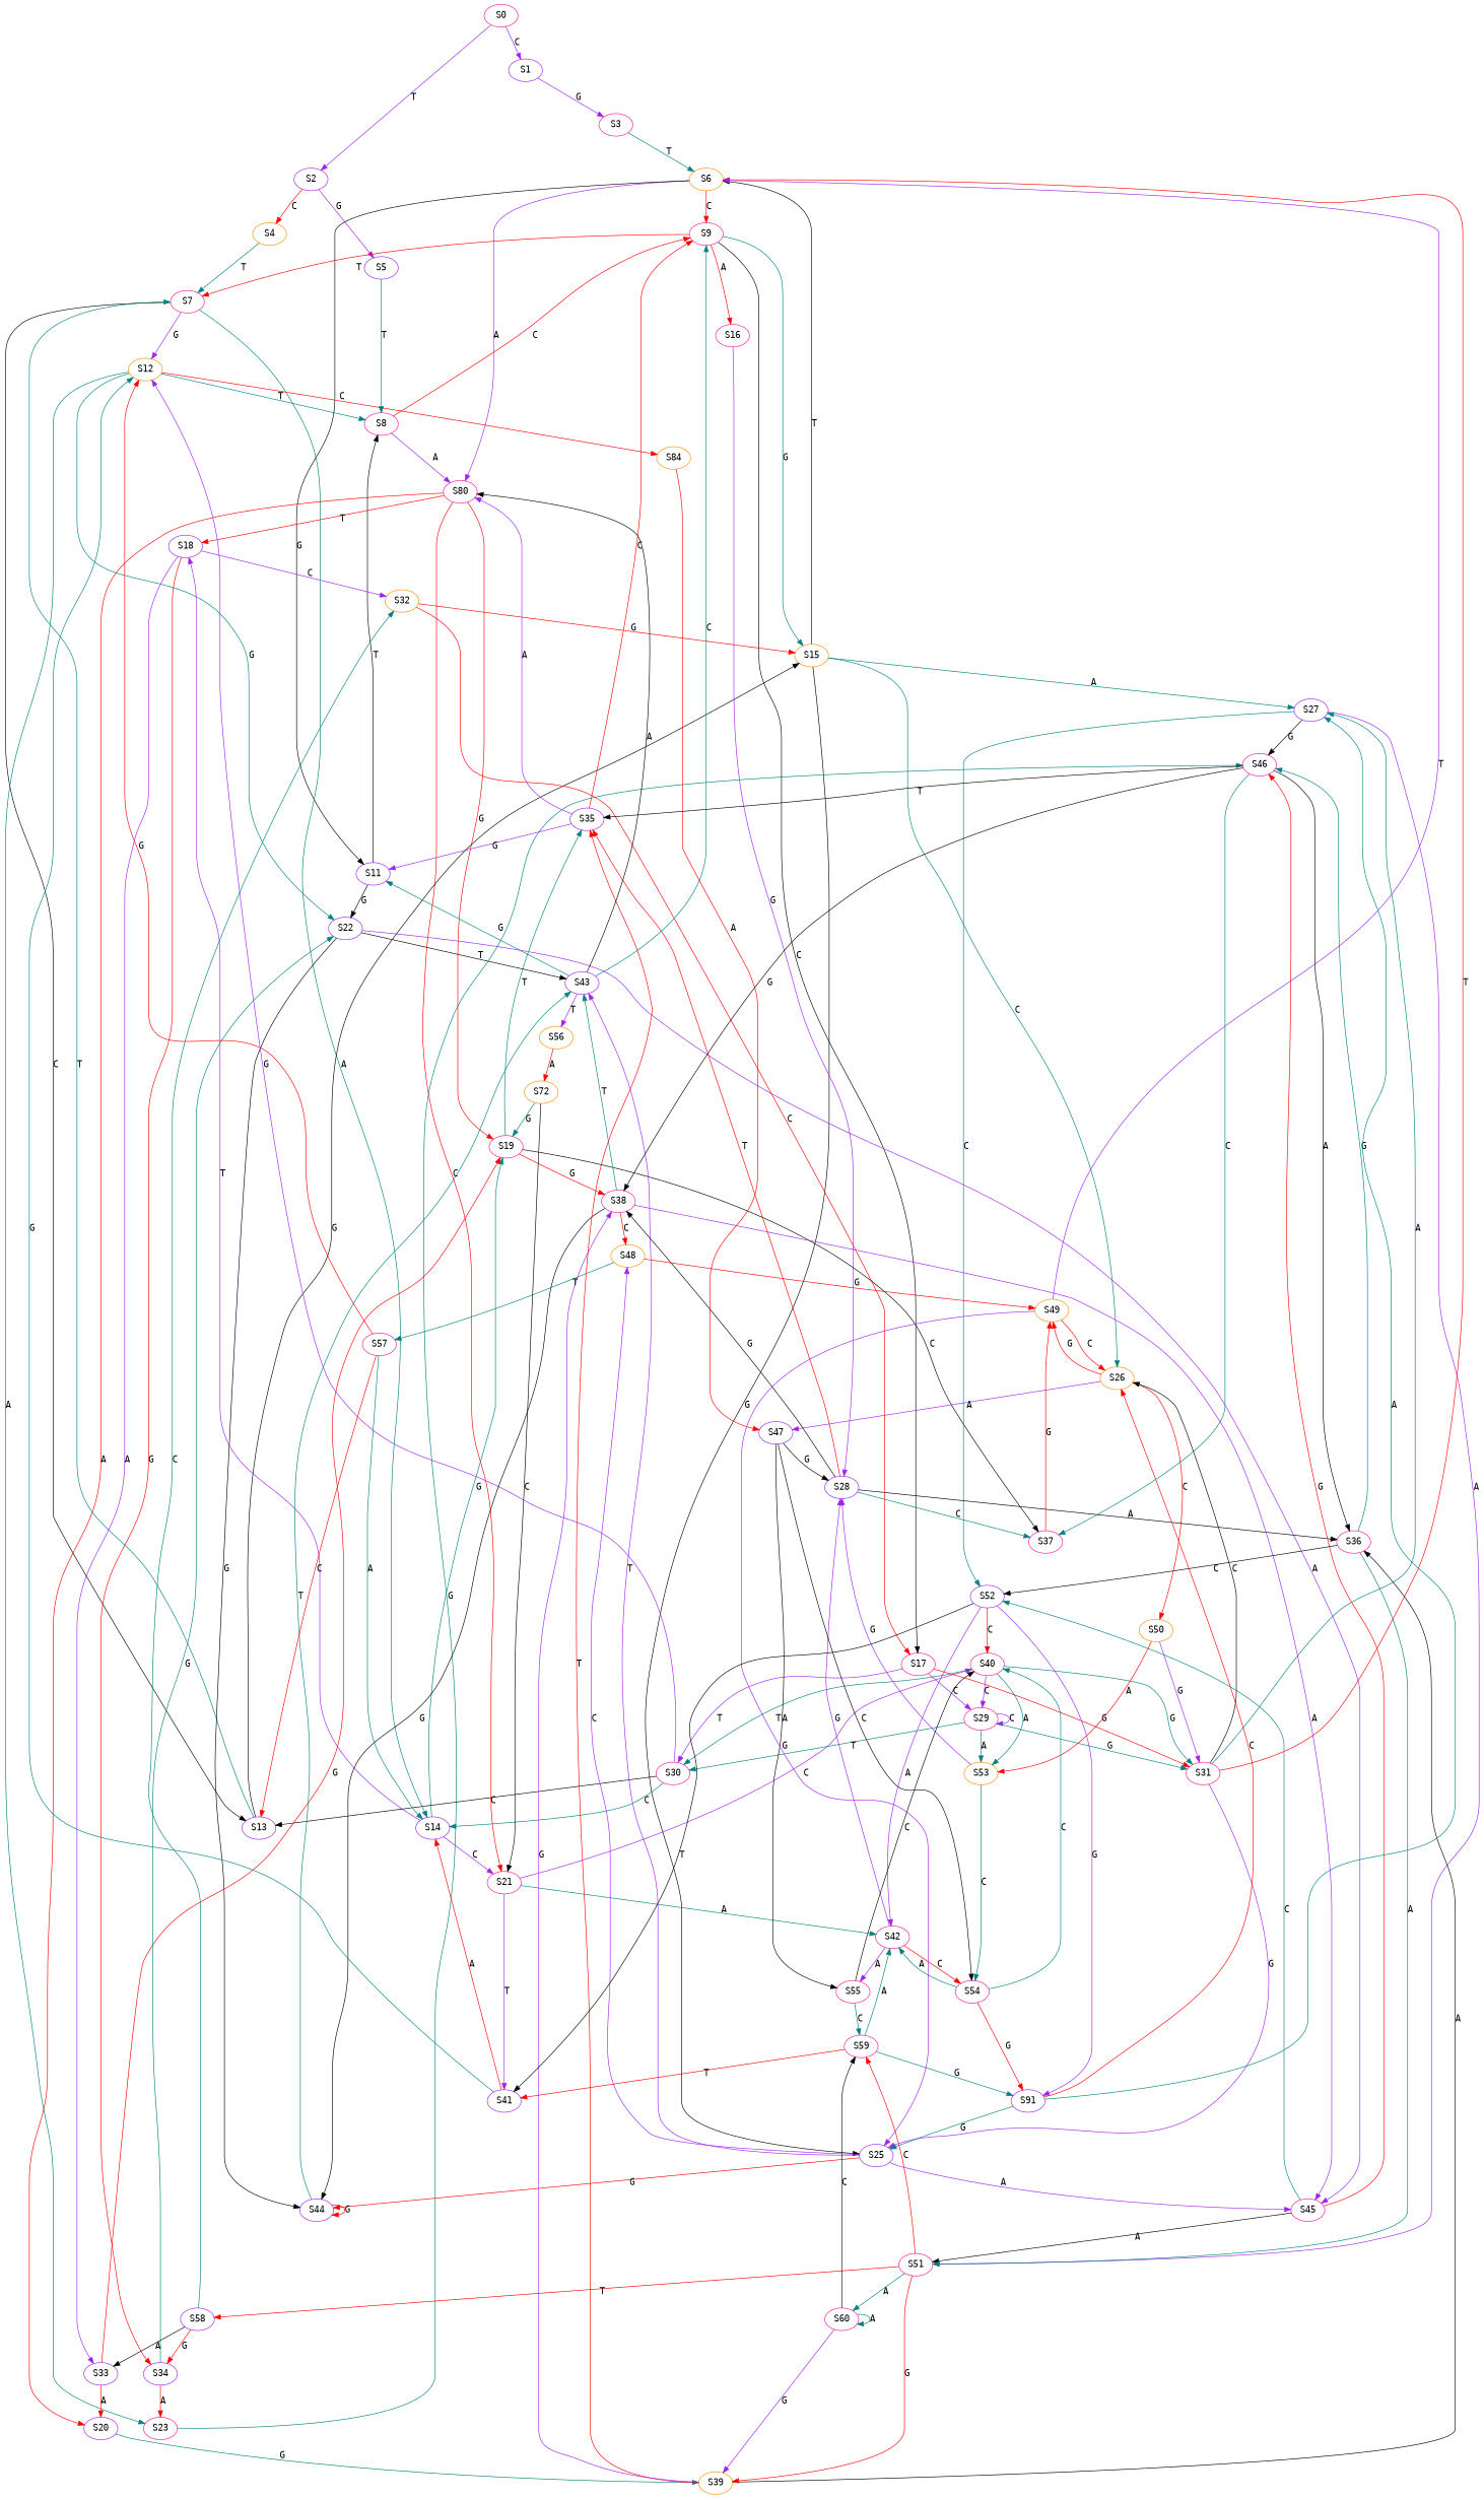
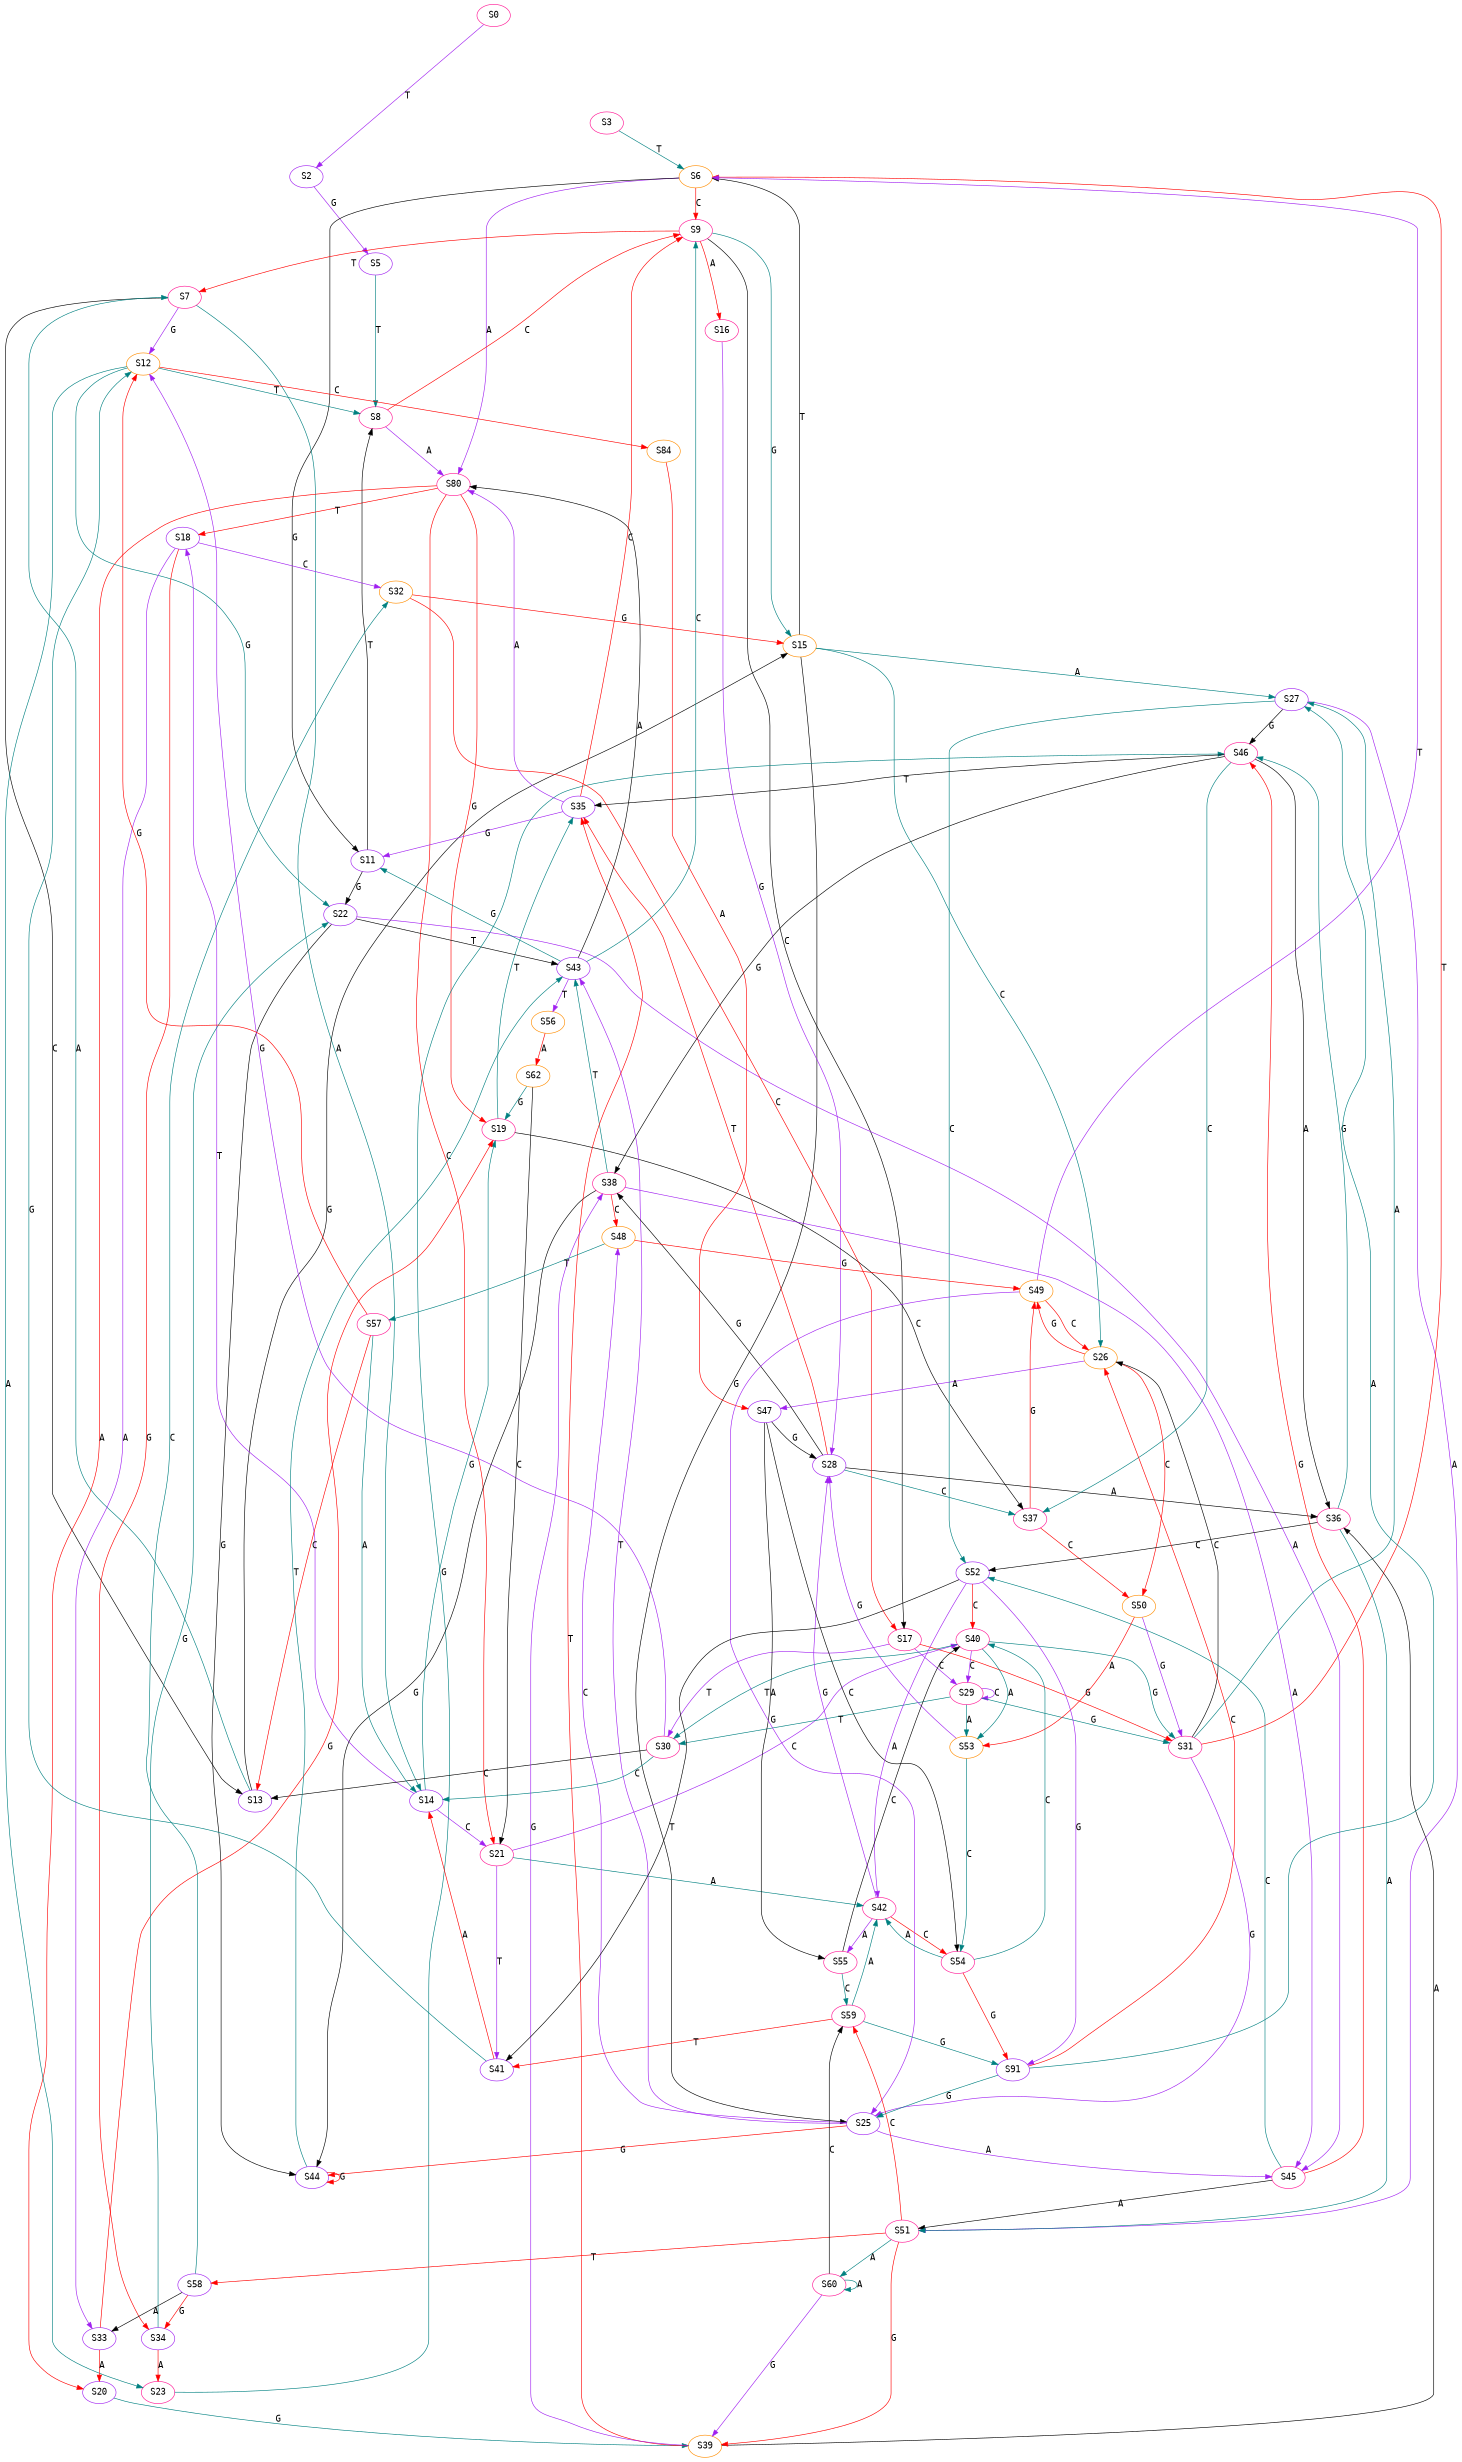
  strict digraph {
    fontname="DejaVu Sans Mono"
    node [color=deeppink fontname="DejaVu Sans Mono"]
    edge [color=teal fontname="DejaVu Sans Mono"]
-   S1 [color=purple]
    S0
    S2 [color=purple]
    S3
-   S4 [color=darkorange]
    S5 [color=purple]
    S6 [color=darkorange]
    S7
    S8
    S9
    n11 [label=S80]
    S11 [color=purple]
    S12 [color=darkorange]
    S13 [color=purple]
    S14 [color=purple]
    S15 [color=darkorange]
    S16
    S17
    S18 [color=purple]
    S19
    S20 [color=purple]
    S21
    S22 [color=purple]
    S23
    n25 [color=darkorange label=S84]
    S25 [color=purple]
    S26 [color=darkorange]
    S27 [color=purple]
    S28 [color=purple]
    S29
    S30
    S31
    S32 [color=darkorange]
    S33 [color=purple]
    S34 [color=purple]
    S35 [color=purple]
    S37
    S38
    S39 [color=darkorange]
    S40
    S41 [color=purple]
    S42
    S43 [color=purple]
    S44 [color=purple]
    S45
    S46
    S47 [color=purple]
    S48 [color=darkorange]
    S49 [color=darkorange]
    S50 [color=darkorange]
    S51
    S52 [color=purple]
    S36
    S53 [color=darkorange]
    S54
    S55
    S56 [color=darkorange]
    S57
    S58 [color=purple]
    S59
    S60
    n62 [color=purple label=S91]
-   S62 [color=darkorange label=S72]
-   S1 -> S3 [color=purple label=G]
-   S0 -> S1 [color=purple label=C]
+   S62 [color=darkorange]
    S0 -> S2 [color=purple label=T]
-   S2 -> S4 [color=red label=C]
    S2 -> S5 [color=purple label=G]
    S3 -> S6 [label=T]
-   S4 -> S7 [label=T]
    S5 -> S8 [label=T]
    S6 -> S9 [color=red label=C]
    S6 -> n11 [color=purple label=A]
    S6 -> S11 [color=black label=G]
    S7 -> S12 [color=purple label=G]
    S7 -> S13 [color=black label=C]
    S7 -> S14 [label=A]
    S8 -> S9 [color=red label=C]
    S8 -> n11 [color=purple label=A]
    S9 -> S7 [color=red label=T]
    S9 -> S15 [label=G]
    S9 -> S16 [color=red label=A]
    S9 -> S17 [color=black label=C]
    n11 -> S18 [color=red label=T]
    n11 -> S19 [color=red label=G]
    n11 -> S20 [color=red label=A]
    n11 -> S21 [color=red label=C]
    S11 -> S8 [color=black label=T]
    S11 -> S22 [color=black label=G]
    S12 -> S8 [label=T]
    S12 -> S22 [label=G]
    S12 -> S23 [label=A]
    S12 -> n25 [color=red label=C]
-   S13 -> S7 [label=T]
+   S13 -> S7 [label=A]
    S13 -> S15 [color=black label=G]
    S14 -> S18 [color=purple label=T]
    S14 -> S19 [label=G]
    S14 -> S21 [color=purple label=C]
    S15 -> S6 [color=black label=T]
    S15 -> S25 [color=black label=G]
    S15 -> S26 [label=C]
    S15 -> S27 [label=A]
    S16 -> S28 [color=purple label=G]
    S17 -> S29 [color=purple label=C]
    S17 -> S30 [color=purple label=T]
    S17 -> S31 [color=red label=G]
    S18 -> S32 [color=purple label=C]
    S18 -> S33 [color=purple label=A]
    S18 -> S34 [color=red label=G]
    S19 -> S35 [label=T]
    S19 -> S37 [color=black label=C]
-   S19 -> S38 [color=red label=G]
    S20 -> S39 [label=G]
    S21 -> S40 [color=purple label=C]
    S21 -> S41 [color=purple label=T]
    S21 -> S42 [label=A]
    S22 -> S43 [color=black label=T]
    S22 -> S44 [color=black label=G]
    S22 -> S45 [color=purple label=A]
    S23 -> S46 [label=G]
    n25 -> S47 [color=red label=A]
    S25 -> S43 [color=purple label=T]
    S25 -> S44 [color=red label=G]
    S25 -> S45 [color=purple label=A]
    S25 -> S48 [color=purple label=C]
    S26 -> S47 [color=purple label=A]
    S26 -> S49 [color=red label=G]
    S26 -> S50 [color=red label=C]
    S27 -> S46 [color=black label=G]
    S27 -> S51 [color=purple label=A]
    S27 -> S52 [label=C]
    S28 -> S35 [color=red label=T]
    S28 -> S37 [label=C]
    S28 -> S38 [color=black label=G]
    S28 -> S36 [color=black label=A]
    S29 -> S29 [color=purple label=C]
    S29 -> S30 [label=T]
    S29 -> S31 [label=G]
    S29 -> S53 [label=A]
    S30 -> S12 [color=purple label=G]
    S30 -> S13 [color=black label=C]
    S30 -> S14 [label=C]
    S31 -> S6 [color=red label=T]
    S31 -> S25 [color=purple label=G]
    S31 -> S26 [color=black label=C]
    S31 -> S27 [label=A]
    S32 -> S15 [color=red label=G]
    S32 -> S17 [color=red label=C]
    S33 -> S19 [color=red label=G]
    S33 -> S20 [color=red label=A]
    S34 -> S22 [label=G]
    S34 -> S23 [color=red label=A]
    S35 -> S9 [color=red label=C]
    S35 -> n11 [color=purple label=A]
    S35 -> S11 [color=purple label=G]
    S37 -> S49 [color=red label=G]
+   S37 -> S50 [color=red label=C]
    S38 -> S43 [label=T]
    S38 -> S44 [color=black label=G]
    S38 -> S45 [color=purple label=A]
    S38 -> S48 [color=red label=C]
    S39 -> S35 [color=red label=T]
    S39 -> S38 [color=purple label=G]
    S39 -> S36 [color=black label=A]
    S40 -> S29 [color=purple label=C]
    S40 -> S30 [label=T]
    S40 -> S31 [label=G]
    S40 -> S53 [label=A]
    S41 -> S12 [label=G]
    S41 -> S14 [color=red label=A]
    S42 -> S28 [color=purple label=G]
    S42 -> S54 [color=red label=C]
    S42 -> S55 [color=purple label=A]
    S43 -> S9 [label=C]
    S43 -> n11 [color=black label=A]
    S43 -> S11 [label=G]
    S43 -> S56 [color=purple label=T]
    S44 -> S43 [label=T]
    S44 -> S44 [color=red label=G]
    S45 -> S46 [color=red label=G]
    S45 -> S51 [color=black label=A]
    S45 -> S52 [label=C]
    S46 -> S35 [color=black label=T]
    S46 -> S37 [label=C]
    S46 -> S38 [color=black label=G]
    S46 -> S36 [color=black label=A]
    S47 -> S28 [color=black label=G]
    S47 -> S54 [color=black label=C]
    S47 -> S55 [color=black label=A]
    S48 -> S49 [color=red label=G]
    S48 -> S57 [label=T]
    S49 -> S6 [color=purple label=T]
    S49 -> S25 [color=purple label=G]
    S49 -> S26 [color=red label=C]
    S50 -> S31 [color=purple label=G]
    S50 -> S53 [color=red label=A]
    S51 -> S39 [color=red label=G]
    S51 -> S58 [color=red label=T]
    S51 -> S59 [color=red label=C]
    S51 -> S60 [label=A]
    S52 -> S40 [color=red label=C]
    S52 -> S41 [color=black label=T]
    S52 -> S42 [color=purple label=A]
    S52 -> n62 [color=purple label=G]
    S36 -> S46 [label=G]
    S36 -> S51 [label=A]
    S36 -> S52 [color=black label=C]
    S53 -> S28 [color=purple label=G]
    S53 -> S54 [label=C]
    S54 -> S40 [label=C]
    S54 -> S42 [label=A]
    S54 -> n62 [color=red label=G]
    S55 -> S40 [color=black label=C]
    S55 -> S59 [label=C]
    S56 -> S62 [color=red label=A]
    S57 -> S12 [color=red label=G]
    S57 -> S13 [color=red label=C]
    S57 -> S14 [label=A]
    S58 -> S32 [label=C]
    S58 -> S33 [color=black label=A]
    S58 -> S34 [color=red label=G]
    S59 -> S41 [color=red label=T]
    S59 -> S42 [label=A]
    S59 -> n62 [label=G]
    S60 -> S39 [color=purple label=G]
    S60 -> S59 [color=black label=C]
    S60 -> S60 [label=A]
    n62 -> S25 [label=G]
    n62 -> S26 [color=red label=C]
    n62 -> S27 [label=A]
    S62 -> S19 [label=G]
    S62 -> S21 [color=black label=C]
  }
